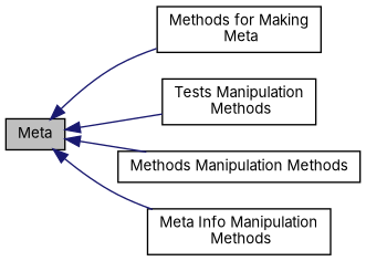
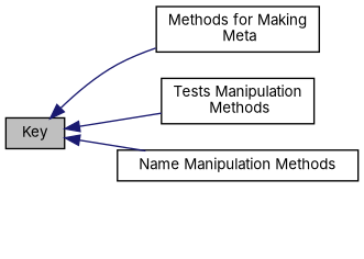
  digraph {
    fontname=Inter
    rankdir=LR
    node [color=black fillcolor=white fontname=Inter fontsize=10 shape=record style=filled]
    edge [color=midnightblue dir=back fontname=Inter fontsize=10 labelfontname=Helvetica labelfontsize=10 shape=plaintext style=solid]
    n1 [height=0.2 label="Methods for Making\l Meta" width=0.4]
    n2 [height=0.2 label="Tests Manipulation\l Methods" width=0.4]
-   n3 [height=0.2 label="Methods Manipulation Methods" width=0.4]
-   n4 [fillcolor=grey75 fontcolor=black height=0.2 label=Meta width=0.4]
-   n5 [height=0.2 label="Meta Info Manipulation\l Methods" width=0.4]
+   n3 [height=0.2 label="Name Manipulation Methods" width=0.4]
+   n4 [fillcolor=grey75 fontcolor=black height=0.2 label=Key width=0.4]
    n4 -> n1
    n4 -> n2
    n4 -> n3
-   n4 -> n5
  }
